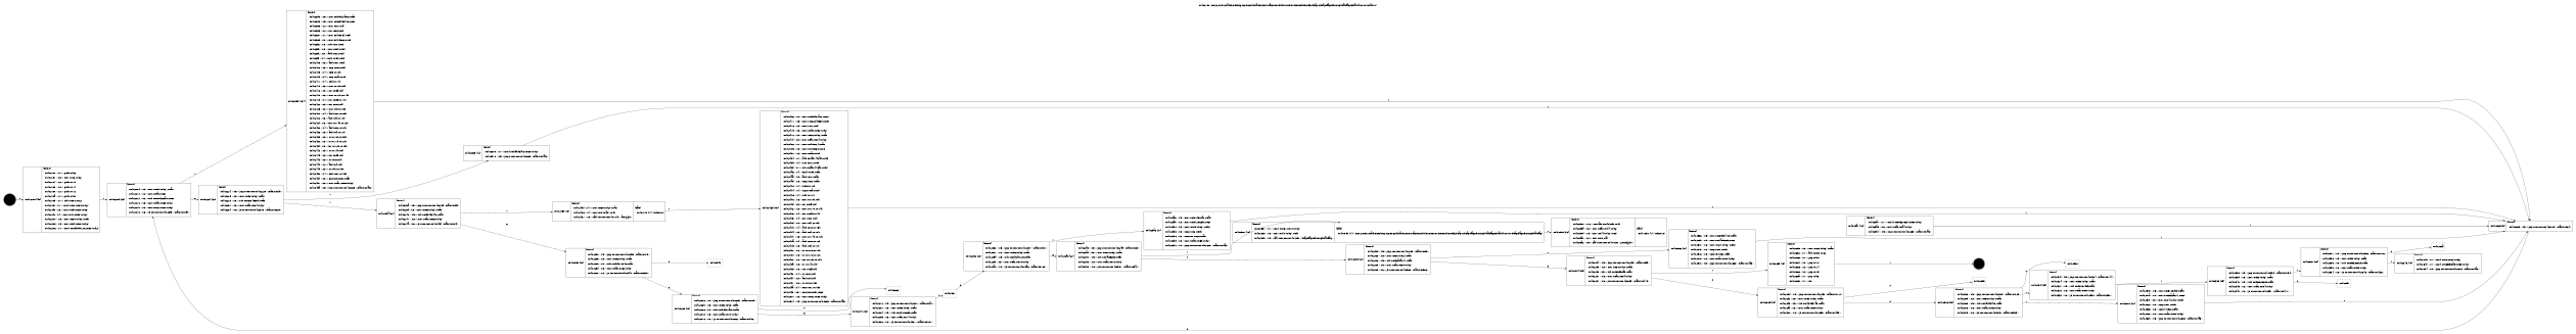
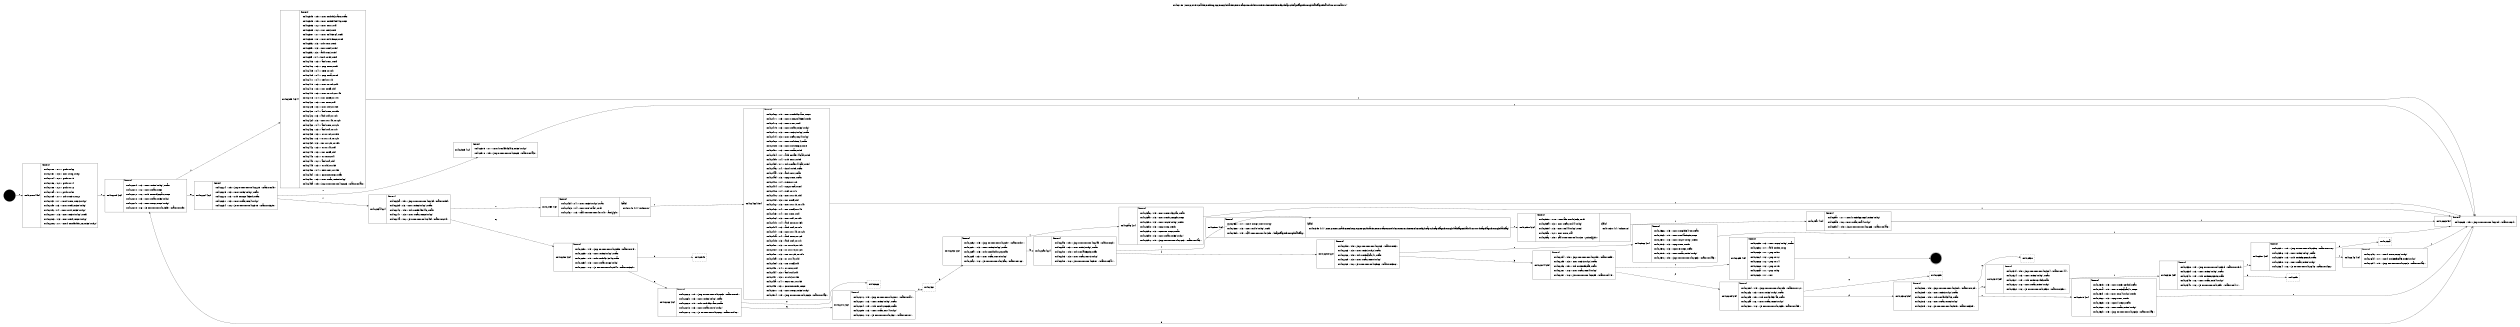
  digraph {
    label="0x4021e0 (/mnt/c/Users/mathe/Desktop/tcc/POCII/binaries/extr_reactosmodulesrostestswinetestskernel32heap.c_heap_flags_from_global_flag_Final-ollvm.out::main(0))"
    labelloc=t
    rankdir=LR
    node [shape=record]
    Entry [fillcolor=black height=0.3 shape=circle style=filled width=0.3]
    n2 [label="{\n     0x4021e0 [45]\l\n     | [instrs]\l\n     &nbsp;&nbsp;0x4021e0 \<+1\>: push %rbp\l\n     &nbsp;&nbsp;0x4021e1 \<+3\>: mov %rsp,%rbp\l\n     &nbsp;&nbsp;0x4021e4 \<+2\>: push %r15\l\n     &nbsp;&nbsp;0x4021e6 \<+2\>: push %r14\l\n     &nbsp;&nbsp;0x4021e8 \<+2\>: push %r12\l\n     &nbsp;&nbsp;0x4021ea \<+1\>: push %rbx\l\n     &nbsp;&nbsp;0x4021eb \<+7\>: sub $0x90,%rsp\l\n     &nbsp;&nbsp;0x4021f2 \<+7\>: movl $0x0,-0x2c(%rbp)\l\n     &nbsp;&nbsp;0x4021f9 \<+3\>: mov %edi,-0x30(%rbp)\l\n     &nbsp;&nbsp;0x4021fc \<+4\>: mov %rsi,-0x38(%rbp)\l\n     &nbsp;&nbsp;0x402200 \<+3\>: mov -0x30(%rbp),%edi\l\n     &nbsp;&nbsp;0x402203 \<+3\>: mov %edi,-0x28(%rbp)\l\n     &nbsp;&nbsp;0x402206 \<+7\>: movl $0xdd0bb12e,-0x58(%rbp)\l\n  }"]
    n3 [label="{\n     0x40220d [23]\l\n     | [instrs]\l\n     &nbsp;&nbsp;0x40220d \<+3\>: mov -0x58(%rbp),%eax\l\n     &nbsp;&nbsp;0x402210 \<+2\>: mov %eax,%ecx\l\n     &nbsp;&nbsp;0x402212 \<+6\>: sub $0x81d322a0,%ecx\l\n     &nbsp;&nbsp;0x402218 \<+3\>: mov %eax,-0x5c(%rbp)\l\n     &nbsp;&nbsp;0x40221b \<+3\>: mov %ecx,-0x60(%rbp)\l\n     &nbsp;&nbsp;0x40221e \<+6\>: je 00000000004023d9 \<main+0x1f9\>\l\n  }"]
    n4 [label="{\n     0x4023d9 [134]\l\n     | [instrs]\l\n     &nbsp;&nbsp;0x4023d9 \<+5\>: mov $0xbdd21ae8,%eax\l\n     &nbsp;&nbsp;0x4023de \<+5\>: mov $0x9945e446,%ecx\l\n     &nbsp;&nbsp;0x4023e3 \<+2\>: mov $0x1,%dl\l\n     &nbsp;&nbsp;0x4023e5 \<+2\>: xor %esi,%esi\l\n     &nbsp;&nbsp;0x4023e7 \<+7\>: mov 0x405064,%edi\l\n     &nbsp;&nbsp;0x4023ee \<+8\>: mov 0x405068,%r8d\l\n     &nbsp;&nbsp;0x4023f6 \<+3\>: sub $0x1,%esi\l\n     &nbsp;&nbsp;0x4023f9 \<+3\>: mov %edi,%r9d\l\n     &nbsp;&nbsp;0x4023fc \<+3\>: add %esi,%r9d\l\n     &nbsp;&nbsp;0x4023ff \<+4\>: imul %r9d,%edi\l\n     &nbsp;&nbsp;0x402403 \<+3\>: and $0x1,%edi\l\n     &nbsp;&nbsp;0x402406 \<+3\>: cmp $0x0,%edi\l\n     &nbsp;&nbsp;0x402409 \<+4\>: sete %r10b\l\n     &nbsp;&nbsp;0x40240d \<+4\>: cmp $0xa,%r8d\l\n     &nbsp;&nbsp;0x402411 \<+4\>: setl %r11b\l\n     &nbsp;&nbsp;0x402415 \<+3\>: mov %r10b,%bl\l\n     &nbsp;&nbsp;0x402418 \<+3\>: xor $0xff,%bl\l\n     &nbsp;&nbsp;0x40241b \<+3\>: mov %r11b,%r14b\l\n     &nbsp;&nbsp;0x40241e \<+4\>: xor $0xff,%r14b\l\n     &nbsp;&nbsp;0x402422 \<+3\>: xor $0x0,%dl\l\n     &nbsp;&nbsp;0x402425 \<+3\>: mov %bl,%r15b\l\n     &nbsp;&nbsp;0x402428 \<+4\>: and $0x0,%r15b\l\n     &nbsp;&nbsp;0x40242c \<+3\>: and %dl,%r10b\l\n     &nbsp;&nbsp;0x40242f \<+3\>: mov %r14b,%r12b\l\n     &nbsp;&nbsp;0x402432 \<+4\>: and $0x0,%r12b\l\n     &nbsp;&nbsp;0x402436 \<+3\>: and %dl,%r11b\l\n     &nbsp;&nbsp;0x402439 \<+3\>: or %r10b,%r15b\l\n     &nbsp;&nbsp;0x40243c \<+3\>: or %r11b,%r12b\l\n     &nbsp;&nbsp;0x40243f \<+3\>: xor %r12b,%r15b\l\n     &nbsp;&nbsp;0x402442 \<+3\>: or %r14b,%bl\l\n     &nbsp;&nbsp;0x402445 \<+3\>: xor $0xff,%bl\l\n     &nbsp;&nbsp;0x402448 \<+3\>: or $0x0,%dl\l\n     &nbsp;&nbsp;0x40244b \<+2\>: and %dl,%bl\l\n     &nbsp;&nbsp;0x40244d \<+3\>: or %bl,%r15b\l\n     &nbsp;&nbsp;0x402450 \<+4\>: test $0x1,%r15b\l\n     &nbsp;&nbsp;0x402454 \<+3\>: cmovne %ecx,%eax\l\n     &nbsp;&nbsp;0x402457 \<+3\>: mov %eax,-0x58(%rbp)\l\n     &nbsp;&nbsp;0x40245a \<+5\>: jmp 0000000000402683 \<main+0x4a3\>\l\n  }"]
    n5 [label="{\n     0x402224 [22]\l\n     | [instrs]\l\n     &nbsp;&nbsp;0x402224 \<+5\>: jmp 0000000000402229 \<main+0x49\>\l\n     &nbsp;&nbsp;0x402229 \<+3\>: mov -0x5c(%rbp),%eax\l\n     &nbsp;&nbsp;0x40222c \<+5\>: sub $0x820493ed,%eax\l\n     &nbsp;&nbsp;0x402231 \<+3\>: mov %eax,-0x64(%rbp)\l\n     &nbsp;&nbsp;0x402234 \<+6\>: je 0000000000402509 \<main+0x329\>\l\n  }"]
    n6 [label="{\n     0x402683 [5]\l\n     | [instrs]\l\n     &nbsp;&nbsp;0x402683 \<+5\>: jmp 000000000040220d \<main+0x2d\>\l\n  }"]
    n7 [label="{\n     0x402509 [12]\l\n     | [instrs]\l\n     &nbsp;&nbsp;0x402509 \<+7\>: movl $0x4fdd34b3,-0x58(%rbp)\l\n     &nbsp;&nbsp;0x402510 \<+5\>: jmp 0000000000402683 \<main+0x4a3\>\l\n  }"]
    n8 [label="{\n     0x40223a [22]\l\n     | [instrs]\l\n     &nbsp;&nbsp;0x40223a \<+5\>: jmp 000000000040223f \<main+0x5f\>\l\n     &nbsp;&nbsp;0x40223f \<+3\>: mov -0x5c(%rbp),%eax\l\n     &nbsp;&nbsp;0x402242 \<+5\>: sub $0x9945e446,%eax\l\n     &nbsp;&nbsp;0x402247 \<+3\>: mov %eax,-0x68(%rbp)\l\n     &nbsp;&nbsp;0x40224a \<+6\>: je 000000000040245f \<main+0x27f\>\l\n  }"]
    n9 [label="{\n     0x40245f [13]\l\n     | [instrs]\l\n     &nbsp;&nbsp;0x40245f \<+4\>: mov -0x38(%rbp),%rax\l\n     &nbsp;&nbsp;0x402463 \<+4\>: mov 0x8(%rax),%rdi\l\n     &nbsp;&nbsp;0x402467 \<+5\>: call 0000000000401040 \<atoi@plt\>\l\n     | [calls]\l\n     &nbsp;&nbsp;0x401040 \{1\} (unknown)\l\n  }"]
    n10 [label="{\n     0x402250 [22]\l\n     | [instrs]\l\n     &nbsp;&nbsp;0x402250 \<+5\>: jmp 0000000000402255 \<main+0x75\>\l\n     &nbsp;&nbsp;0x402255 \<+3\>: mov -0x5c(%rbp),%eax\l\n     &nbsp;&nbsp;0x402258 \<+5\>: sub $0xb4313e46,%eax\l\n     &nbsp;&nbsp;0x40225d \<+3\>: mov %eax,-0x6c(%rbp)\l\n     &nbsp;&nbsp;0x402260 \<+6\>: je 000000000040254b \<main+0x36b\>\l\n  }"]
    Exit [fillcolor=black height=0.3 peripheries=2 shape=circle style=filled width=0.3]
    n12 [label="{\n     0x40246c [157]\l\n     | [instrs]\l\n     &nbsp;&nbsp;0x40246c \<+5\>: mov $0xbdd21ae8,%ecx\l\n     &nbsp;&nbsp;0x402471 \<+5\>: mov $0x820493ed,%edx\l\n     &nbsp;&nbsp;0x402476 \<+3\>: mov $0x1,%sil\l\n     &nbsp;&nbsp;0x402479 \<+3\>: mov %eax,-0x3c(%rbp)\l\n     &nbsp;&nbsp;0x40247c \<+3\>: mov -0x3c(%rbp),%eax\l\n     &nbsp;&nbsp;0x40247f \<+3\>: mov %eax,-0x24(%rbp)\l\n     &nbsp;&nbsp;0x402482 \<+7\>: mov 0x405064,%eax\l\n     &nbsp;&nbsp;0x402489 \<+8\>: mov 0x405068,%r8d\l\n     &nbsp;&nbsp;0x402491 \<+3\>: mov %eax,%r9d\l\n     &nbsp;&nbsp;0x402494 \<+7\>: add $0xa51446ad,%r9d\l\n     &nbsp;&nbsp;0x40249b \<+4\>: sub $0x1,%r9d\l\n     &nbsp;&nbsp;0x40249f \<+7\>: sub $0xa51446ad,%r9d\l\n     &nbsp;&nbsp;0x4024a6 \<+4\>: imul %r9d,%eax\l\n     &nbsp;&nbsp;0x4024aa \<+3\>: and $0x1,%eax\l\n     &nbsp;&nbsp;0x4024ad \<+3\>: cmp $0x0,%eax\l\n     &nbsp;&nbsp;0x4024b0 \<+4\>: sete %r10b\l\n     &nbsp;&nbsp;0x4024b4 \<+4\>: cmp $0xa,%r8d\l\n     &nbsp;&nbsp;0x4024b8 \<+4\>: setl %r11b\l\n     &nbsp;&nbsp;0x4024bc \<+3\>: mov %r10b,%bl\l\n     &nbsp;&nbsp;0x4024bf \<+3\>: xor $0xff,%bl\l\n     &nbsp;&nbsp;0x4024c2 \<+3\>: mov %r11b,%r14b\l\n     &nbsp;&nbsp;0x4024c5 \<+4\>: xor $0xff,%r14b\l\n     &nbsp;&nbsp;0x4024c9 \<+4\>: xor $0x0,%sil\l\n     &nbsp;&nbsp;0x4024cd \<+3\>: mov %bl,%r15b\l\n     &nbsp;&nbsp;0x4024d0 \<+4\>: and $0x0,%r15b\l\n     &nbsp;&nbsp;0x4024d4 \<+3\>: and %sil,%r10b\l\n     &nbsp;&nbsp;0x4024d7 \<+3\>: mov %r14b,%r12b\l\n     &nbsp;&nbsp;0x4024da \<+4\>: and $0x0,%r12b\l\n     &nbsp;&nbsp;0x4024de \<+3\>: and %sil,%r11b\l\n     &nbsp;&nbsp;0x4024e1 \<+3\>: or %r10b,%r15b\l\n     &nbsp;&nbsp;0x4024e4 \<+3\>: or %r11b,%r12b\l\n     &nbsp;&nbsp;0x4024e7 \<+3\>: xor %r12b,%r15b\l\n     &nbsp;&nbsp;0x4024ea \<+3\>: or %r14b,%bl\l\n     &nbsp;&nbsp;0x4024ed \<+3\>: xor $0xff,%bl\l\n     &nbsp;&nbsp;0x4024f0 \<+4\>: or $0x0,%sil\l\n     &nbsp;&nbsp;0x4024f4 \<+3\>: and %sil,%bl\l\n     &nbsp;&nbsp;0x4024f7 \<+3\>: or %bl,%r15b\l\n     &nbsp;&nbsp;0x4024fa \<+4\>: test $0x1,%r15b\l\n     &nbsp;&nbsp;0x4024fe \<+3\>: cmovne %edx,%ecx\l\n     &nbsp;&nbsp;0x402501 \<+3\>: mov %ecx,-0x58(%rbp)\l\n     &nbsp;&nbsp;0x402504 \<+5\>: jmp 0000000000402683 \<main+0x4a3\>\l\n  }"]
    n13 [label="{\n     0x40254b\l\n  }" style=dashed]
    n14 [label="{\n     0x402266 [22]\l\n     | [instrs]\l\n     &nbsp;&nbsp;0x402266 \<+5\>: jmp 000000000040226b \<main+0x8b\>\l\n     &nbsp;&nbsp;0x40226b \<+3\>: mov -0x5c(%rbp),%eax\l\n     &nbsp;&nbsp;0x40226e \<+5\>: sub $0xbdd21ae8,%eax\l\n     &nbsp;&nbsp;0x402273 \<+3\>: mov %eax,-0x70(%rbp)\l\n     &nbsp;&nbsp;0x402276 \<+6\>: je 000000000040266c \<main+0x48c\>\l\n  }"]
    n15 [label="{\n     0x40236a\l\n  }" style=dashed]
    n16 [label="{\n     0x40266c\l\n  }" style=dashed]
    n17 [label="{\n     0x40227c [22]\l\n     | [instrs]\l\n     &nbsp;&nbsp;0x40227c \<+5\>: jmp 0000000000402281 \<main+0xa1\>\l\n     &nbsp;&nbsp;0x402281 \<+3\>: mov -0x5c(%rbp),%eax\l\n     &nbsp;&nbsp;0x402284 \<+5\>: sub $0xd72866f0,%eax\l\n     &nbsp;&nbsp;0x402289 \<+3\>: mov %eax,-0x74(%rbp)\l\n     &nbsp;&nbsp;0x40228c \<+6\>: je 00000000004023c1 \<main+0x1e1\>\l\n  }"]
    n18 [label="{\n     0x402646 [19]\l\n     | [instrs]\l\n     &nbsp;&nbsp;0x402646 \<+7\>: movl $0x0,-0x2c(%rbp)\l\n     &nbsp;&nbsp;0x40264d \<+7\>: movl $0x3eefc8a5,-0x58(%rbp)\l\n     &nbsp;&nbsp;0x402654 \<+5\>: jmp 0000000000402683 \<main+0x4a3\>\l\n  }"]
    n19 [label="{\n     0x4023c1\l\n  }" style=dashed]
    n20 [label="{\n     0x402351 [25]\l\n     | [instrs]\l\n     &nbsp;&nbsp;0x402351 \<+5\>: jmp 0000000000402356 \<main+0x176\>\l\n     &nbsp;&nbsp;0x402356 \<+3\>: mov -0x5c(%rbp),%eax\l\n     &nbsp;&nbsp;0x402359 \<+5\>: sub $0x5d66086d,%eax\l\n     &nbsp;&nbsp;0x40235e \<+6\>: mov %eax,-0x98(%rbp)\l\n     &nbsp;&nbsp;0x402364 \<+6\>: je 0000000000402646 \<main+0x466\>\l\n  }"]
    n21 [label="{\n     0x402292 [22]\l\n     | [instrs]\l\n     &nbsp;&nbsp;0x402292 \<+5\>: jmp 0000000000402297 \<main+0xb7\>\l\n     &nbsp;&nbsp;0x402297 \<+3\>: mov -0x5c(%rbp),%eax\l\n     &nbsp;&nbsp;0x40229a \<+5\>: sub $0xdd0bb12e,%eax\l\n     &nbsp;&nbsp;0x40229f \<+3\>: mov %eax,-0x78(%rbp)\l\n     &nbsp;&nbsp;0x4022a2 \<+6\>: je 00000000004023a6 \<main+0x1c6\>\l\n  }"]
    n22 [label="{\n     0x4023a6 [27]\l\n     | [instrs]\l\n     &nbsp;&nbsp;0x4023a6 \<+5\>: mov $0x81d322a0,%eax\l\n     &nbsp;&nbsp;0x4023ab \<+5\>: mov $0xd72866f0,%ecx\l\n     &nbsp;&nbsp;0x4023b0 \<+3\>: mov -0x28(%rbp),%edx\l\n     &nbsp;&nbsp;0x4023b3 \<+3\>: cmp $0x2,%edx\l\n     &nbsp;&nbsp;0x4023b6 \<+3\>: cmovne %ecx,%eax\l\n     &nbsp;&nbsp;0x4023b9 \<+3\>: mov %eax,-0x58(%rbp)\l\n     &nbsp;&nbsp;0x4023bc \<+5\>: jmp 0000000000402683 \<main+0x4a3\>\l\n  }"]
    n23 [label="{\n     0x4022a8 [22]\l\n     | [instrs]\l\n     &nbsp;&nbsp;0x4022a8 \<+5\>: jmp 00000000004022ad \<main+0xcd\>\l\n     &nbsp;&nbsp;0x4022ad \<+3\>: mov -0x5c(%rbp),%eax\l\n     &nbsp;&nbsp;0x4022b0 \<+5\>: sub $0x4a85c85,%eax\l\n     &nbsp;&nbsp;0x4022b5 \<+3\>: mov %eax,-0x7c(%rbp)\l\n     &nbsp;&nbsp;0x4022b8 \<+6\>: je 0000000000402581 \<main+0x3a1\>\l\n  }"]
    n24 [label="{\n     0x4025f1\l\n  }" style=dashed]
    n25 [label="{\n     0x402581 [15]\l\n     | [instrs]\l\n     &nbsp;&nbsp;0x402581 \<+7\>: movl $0x64,-0x40(%rbp)\l\n     &nbsp;&nbsp;0x402588 \<+3\>: mov -0x40(%rbp),%edi\l\n     &nbsp;&nbsp;0x40258b \<+5\>: call 00000000004013d0 \<heap_flags_from_global_flag\>\l\n     | [calls]\l\n     &nbsp;&nbsp;0x4013d0 \{1\} (/mnt/c/Users/mathe/Desktop/tcc/POCII/binaries/extr_reactosmodulesrostestswinetestskernel32heap.c_heap_flags_from_global_flag_Final-ollvm.out::heap_flags_from_global_flag)\l\n  }"]
    n26 [label="{\n     0x4022be [22]\l\n     | [instrs]\l\n     &nbsp;&nbsp;0x4022be \<+5\>: jmp 00000000004022c3 \<main+0xe3\>\l\n     &nbsp;&nbsp;0x4022c3 \<+3\>: mov -0x5c(%rbp),%eax\l\n     &nbsp;&nbsp;0x4022c6 \<+5\>: sub $0x36a2ac41,%eax\l\n     &nbsp;&nbsp;0x4022cb \<+3\>: mov %eax,-0x80(%rbp)\l\n     &nbsp;&nbsp;0x4022ce \<+6\>: je 0000000000402566 \<main+0x386\>\l\n  }"]
    n27 [label="{\n     0x402338 [25]\l\n     | [instrs]\l\n     &nbsp;&nbsp;0x402338 \<+5\>: jmp 000000000040233d \<main+0x15d\>\l\n     &nbsp;&nbsp;0x40233d \<+3\>: mov -0x5c(%rbp),%eax\l\n     &nbsp;&nbsp;0x402340 \<+5\>: sub $0x58e2c305,%eax\l\n     &nbsp;&nbsp;0x402345 \<+6\>: mov %eax,-0x94(%rbp)\l\n     &nbsp;&nbsp;0x40234b \<+6\>: je 00000000004025f1 \<main+0x411\>\l\n  }"]
    n28 [label="{\n     0x402590 [23]\l\n     | [instrs]\l\n     &nbsp;&nbsp;0x402590 \<+10\>: movabs $0x4030f2,%rdi\l\n     &nbsp;&nbsp;0x40259a \<+3\>: mov %eax,-0x44(%rbp)\l\n     &nbsp;&nbsp;0x40259d \<+3\>: mov -0x44(%rbp),%esi\l\n     &nbsp;&nbsp;0x4025a0 \<+2\>: mov $0x0,%al\l\n     &nbsp;&nbsp;0x4025a2 \<+5\>: call 0000000000401030 \<printf@plt\>\l\n     | [calls]\l\n     &nbsp;&nbsp;0x401030 \{1\} (unknown)\l\n  }"]
    n29 [label="{\n     0x402566 [27]\l\n     | [instrs]\l\n     &nbsp;&nbsp;0x402566 \<+5\>: mov $0x69be470e,%eax\l\n     &nbsp;&nbsp;0x40256b \<+5\>: mov $0x4a85c85,%ecx\l\n     &nbsp;&nbsp;0x402570 \<+3\>: mov -0x24(%rbp),%edx\l\n     &nbsp;&nbsp;0x402573 \<+3\>: cmp $0x0,%edx\l\n     &nbsp;&nbsp;0x402576 \<+3\>: cmove %ecx,%eax\l\n     &nbsp;&nbsp;0x402579 \<+3\>: mov %eax,-0x58(%rbp)\l\n     &nbsp;&nbsp;0x40257c \<+5\>: jmp 0000000000402683 \<main+0x4a3\>\l\n  }"]
    n30 [label="{\n     0x4022d4 [25]\l\n     | [instrs]\l\n     &nbsp;&nbsp;0x4022d4 \<+5\>: jmp 00000000004022d9 \<main+0xf9\>\l\n     &nbsp;&nbsp;0x4022d9 \<+3\>: mov -0x5c(%rbp),%eax\l\n     &nbsp;&nbsp;0x4022dc \<+5\>: sub $0x3eefc8a5,%eax\l\n     &nbsp;&nbsp;0x4022e1 \<+6\>: mov %eax,-0x84(%rbp)\l\n     &nbsp;&nbsp;0x4022e7 \<+6\>: je 0000000000402659 \<main+0x479\>\l\n  }"]
    n31 [label="{\n     0x402530\l\n  }" style=dashed]
    n32 [label="{\n     0x4025a7 [18]\l\n     | [instrs]\l\n     &nbsp;&nbsp;0x4025a7 \<+7\>: movl $0x5d66086d,-0x58(%rbp)\l\n     &nbsp;&nbsp;0x4025ae \<+6\>: mov %eax,-0xa4(%rbp)\l\n     &nbsp;&nbsp;0x4025b4 \<+5\>: jmp 0000000000402683 \<main+0x4a3\>\l\n  }"]
    n33 [label="{\n     0x402659 [19]\l\n     | [instrs]\l\n     &nbsp;&nbsp;0x402659 \<+3\>: mov -0x2c(%rbp),%eax\l\n     &nbsp;&nbsp;0x40265c \<+7\>: add $0x90,%rsp\l\n     &nbsp;&nbsp;0x402663 \<+1\>: pop %rbx\l\n     &nbsp;&nbsp;0x402664 \<+2\>: pop %r12\l\n     &nbsp;&nbsp;0x402666 \<+2\>: pop %r14\l\n     &nbsp;&nbsp;0x402668 \<+2\>: pop %r15\l\n     &nbsp;&nbsp;0x40266a \<+1\>: pop %rbp\l\n     &nbsp;&nbsp;0x40266b \<+1\>: ret\l\n  }"]
    n34 [label="{\n     0x4022ed [25]\l\n     | [instrs]\l\n     &nbsp;&nbsp;0x4022ed \<+5\>: jmp 00000000004022f2 \<main+0x112\>\l\n     &nbsp;&nbsp;0x4022f2 \<+3\>: mov -0x5c(%rbp),%eax\l\n     &nbsp;&nbsp;0x4022f5 \<+5\>: sub $0x43d537a9,%eax\l\n     &nbsp;&nbsp;0x4022fa \<+6\>: mov %eax,-0x88(%rbp)\l\n     &nbsp;&nbsp;0x402300 \<+6\>: je 0000000000402635 \<main+0x455\>\l\n  }"]
    n35 [label="{\n     0x402635\l\n  }" style=dashed]
    n36 [label="{\n     0x402306 [25]\l\n     | [instrs]\l\n     &nbsp;&nbsp;0x402306 \<+5\>: jmp 000000000040230b \<main+0x12b\>\l\n     &nbsp;&nbsp;0x40230b \<+3\>: mov -0x5c(%rbp),%eax\l\n     &nbsp;&nbsp;0x40230e \<+5\>: sub $0x4fdd34b3,%eax\l\n     &nbsp;&nbsp;0x402313 \<+6\>: mov %eax,-0x8c(%rbp)\l\n     &nbsp;&nbsp;0x402319 \<+6\>: je 0000000000402515 \<main+0x335\>\l\n  }"]
    n37 [label="{\n     0x40231f [25]\l\n     | [instrs]\l\n     &nbsp;&nbsp;0x40231f \<+5\>: jmp 0000000000402324 \<main+0x144\>\l\n     &nbsp;&nbsp;0x402324 \<+3\>: mov -0x5c(%rbp),%eax\l\n     &nbsp;&nbsp;0x402327 \<+5\>: sub $0x51c87f8f,%eax\l\n     &nbsp;&nbsp;0x40232c \<+6\>: mov %eax,-0x90(%rbp)\l\n     &nbsp;&nbsp;0x402332 \<+6\>: je 0000000000402530 \<main+0x350\>\l\n  }"]
    n38 [label="{\n     0x402515 [27]\l\n     | [instrs]\l\n     &nbsp;&nbsp;0x402515 \<+5\>: mov $0x51c87f8f,%eax\l\n     &nbsp;&nbsp;0x40251a \<+5\>: mov $0x36a2ac41,%ecx\l\n     &nbsp;&nbsp;0x40251f \<+3\>: mov -0x24(%rbp),%edx\l\n     &nbsp;&nbsp;0x402522 \<+3\>: cmp $0x1,%edx\l\n     &nbsp;&nbsp;0x402525 \<+3\>: cmovl %ecx,%eax\l\n     &nbsp;&nbsp;0x402528 \<+3\>: mov %eax,-0x58(%rbp)\l\n     &nbsp;&nbsp;0x40252b \<+5\>: jmp 0000000000402683 \<main+0x4a3\>\l\n  }"]
    Entry -> n2 [label=" 1"]
    n2 -> n3 [label=" 1"]
    n3 -> n4 [label=" 1"]
    n3 -> n5 [label=" 8"]
    n4 -> n6 [label=" 1"]
    n5 -> n7 [label=" 1"]
    n5 -> n8 [label=" 7"]
    n6 -> n3 [label=" 8"]
    n7 -> n6 [label=" 1"]
    n8 -> n9 [label=" 1"]
    n8 -> n10 [label=" 6"]
    n9 -> n12 [label=" 1"]
    n10 -> n13 [label=" 0"]
    n10 -> n14 [label=" 6"]
    n12 -> n6 [label=" 1"]
    n14 -> n16 [label=" 0"]
    n14 -> n17 [label=" 6"]
    n17 -> n19 [label=" 0"]
+   n18 -> n6 [label=" 1"]
    n19 -> n21 [label=" 6"]
    n20 -> n15 [label=" 0"]
    n20 -> n18 [label=" 1"]
    n21 -> n22 [label=" 1"]
    n21 -> n23 [label=" 5"]
    n22 -> n6 [label=" 1"]
    n23 -> n25 [label=" 1"]
    n23 -> n26 [label=" 4"]
    n25 -> n28 [label=" 1"]
    n26 -> n29 [label=" 1"]
    n26 -> n30 [label=" 3"]
    n27 -> n20 [label=" 1"]
    n27 -> n24 [label=" 0"]
+   n28 -> n32 [label=" 1"]
    n29 -> n6 [label=" 1"]
    n30 -> n33 [label=" 1"]
    n30 -> n34 [label=" 2"]
    n32 -> n6 [label=" 1"]
    n33 -> Exit [label=" 1"]
    n34 -> n35 [label=" 0"]
    n34 -> n36 [label=" 2"]
    n36 -> n31 [label=" 0"]
    n36 -> n37 [label=" 1"]
    n36 -> n38 [label=" 1"]
    n37 -> n27 [label=" 1"]
    n38 -> n6 [label=" 1"]
  }
